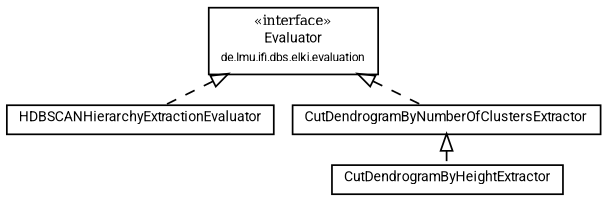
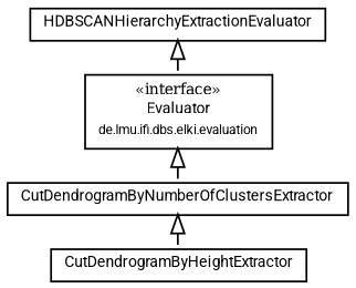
  digraph {
    fontname="DejaVu Serif"
    nodesep=0.15
    rankdir=TB
    ranksep=0.25
    node [fontcolor=black fontname="DejaVu Serif" fontsize=8 margin=0 shape=plaintext]
    edge [arrowtail=empty color=black dir=back fontname="DejaVu Serif" fontsize=7 labelfontname=Roboto labelfontsize=7 style=dashed weight=9]
    n1 [height=0 label=<<table title="de.lmu.ifi.dbs.elki.evaluation.clustering.extractor.HDBSCANHierarchyExtractionEvaluator" border="0" cellborder="1" cellspacing="0" cellpadding="2" href="HDBSCANHierarchyExtractionEvaluator.html" target="_parent"> 		<tr><td><table border="0" cellspacing="0" cellpadding="1"> 		<tr><td align="center" balign="center"> <font face="Roboto">HDBSCANHierarchyExtractionEvaluator</font> </td></tr> 		</table></td></tr> 		</table>> width=0]
    n2 [height=0 label=<<table title="de.lmu.ifi.dbs.elki.evaluation.clustering.extractor.CutDendrogramByNumberOfClustersExtractor" border="0" cellborder="1" cellspacing="0" cellpadding="2" href="CutDendrogramByNumberOfClustersExtractor.html" target="_parent"> 		<tr><td><table border="0" cellspacing="0" cellpadding="1"> 		<tr><td align="center" balign="center"> <font face="Roboto">CutDendrogramByNumberOfClustersExtractor</font> </td></tr> 		</table></td></tr> 		</table>> width=0]
    n3 [height=0 label=<<table title="de.lmu.ifi.dbs.elki.evaluation.clustering.extractor.CutDendrogramByHeightExtractor" border="0" cellborder="1" cellspacing="0" cellpadding="2" href="CutDendrogramByHeightExtractor.html" target="_parent"> 		<tr><td><table border="0" cellspacing="0" cellpadding="1"> 		<tr><td align="center" balign="center"> <font face="Roboto">CutDendrogramByHeightExtractor</font> </td></tr> 		</table></td></tr> 		</table>> width=0]
    n4 [height=0 label=<<table title="de.lmu.ifi.dbs.elki.evaluation.Evaluator" border="0" cellborder="1" cellspacing="0" cellpadding="2" href="../../Evaluator.html" target="_parent"> 		<tr><td><table border="0" cellspacing="0" cellpadding="1"> 		<tr><td align="center" balign="center"> &#171;interface&#187; </td></tr> 		<tr><td align="center" balign="center"> <font face="Roboto">Evaluator</font> </td></tr> 		<tr><td align="center" balign="center"> <font face="Roboto" point-size="7.0">de.lmu.ifi.dbs.elki.evaluation</font> </td></tr> 		</table></td></tr> 		</table>> width=0]
    n2 -> n3
-   n4 -> n1
+   n1 -> n4
    n4 -> n2
  }
